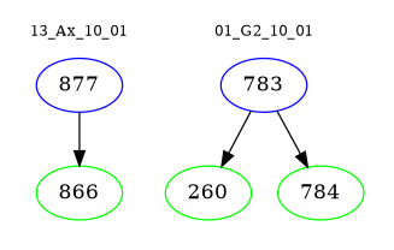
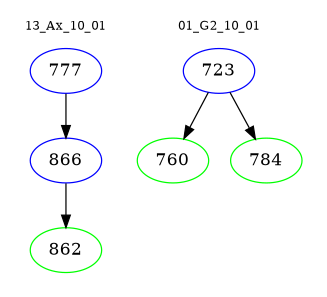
  digraph {
    node [color=blue]
    edge [color=black]
-   n1 [color=green label=866]
-   n3 [label=877]
-   n4 [label=783]
-   n5 [color=green label=260]
+   n1 [label=866]
+   n2 [color=green label=862]
+   n3 [label=777]
+   n4 [label=723]
+   n5 [color=green label=760]
    n6 [color=green label=784]
    subgraph cluster_1 {
      color=white
      fontsize=10
      label="13_Ax_10_01"
      n1
+     n2
      n3
    }
    subgraph cluster_2 {
      color=white
      fontsize=10
      label="01_G2_10_01"
      n4
      n5
      n6
    }
+   n1 -> n2
    n3 -> n1
    n4 -> n5
    n4 -> n6
  }
